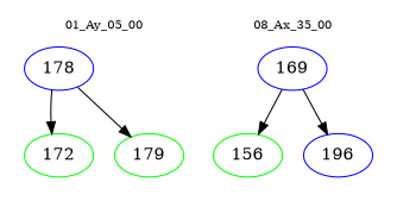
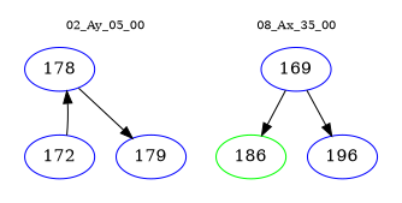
  digraph {
    node [color=blue]
    edge [color=black]
    n1 [label=178]
-   n2 [color=green label=172]
-   n3 [color=green label=179]
+   n2 [label=172]
+   n3 [label=179]
    n4 [label=169]
-   n5 [color=green label=156]
+   n5 [color=green label=186]
    n6 [label=196]
    subgraph cluster_1 {
      color=white
      fontsize=10
-     label="01_Ay_05_00"
+     label="02_Ay_05_00"
      n1
      n2
      n3
    }
    subgraph cluster_2 {
      color=white
      fontsize=10
      label="08_Ax_35_00"
      n4
      n5
      n6
    }
-   n1 -> n2
+   n2 -> n1
    n1 -> n3
    n4 -> n5
    n4 -> n6
  }
